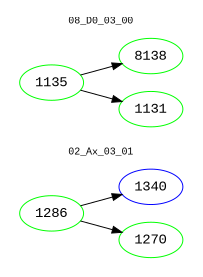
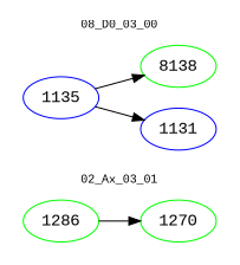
  digraph {
    fontname="Liberation Mono"
    rankdir=LR
    node [color=green fontname="Liberation Mono"]
    edge [color=black fontname="Liberation Mono"]
    n1 [label=1286]
    n2 [label=1270]
-   n3 [color=blue label=1340]
-   n4 [label=1135]
-   n5 [label=1131]
+   n4 [color=blue label=1135]
+   n5 [color=blue label=1131]
    n6 [label=8138]
    subgraph cluster_1 {
      color=white
      fontsize=10
      label="02_Ax_03_01"
      n1
      n2
-     n3
    }
    subgraph cluster_2 {
      color=white
      fontsize=10
      label="08_D0_03_00"
      n4
      n5
      n6
    }
    n1 -> n2
-   n1 -> n3
    n4 -> n5
    n4 -> n6
  }
